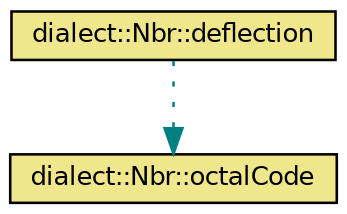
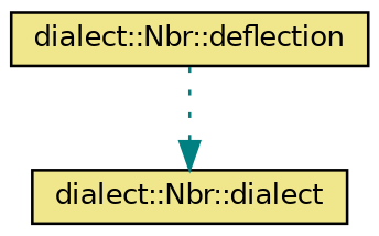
  digraph {
    rankdir=TB
    node [color=black fillcolor=khaki fontname=Helvetica fontsize=10 shape=record style=filled]
    n1 [fontcolor=black height=0.2 label="dialect::Nbr::deflection" width=0.4]
-   n2 [height=0.2 label="dialect::Nbr::octalCode" width=0.4]
+   n2 [height=0.2 label="dialect::Nbr::dialect" width=0.4]
    n1 -> n2 [color=teal fontname=Helvetica fontsize=10 labelfontname=Helvetica labelfontsize=10 style=dotted]
  }
